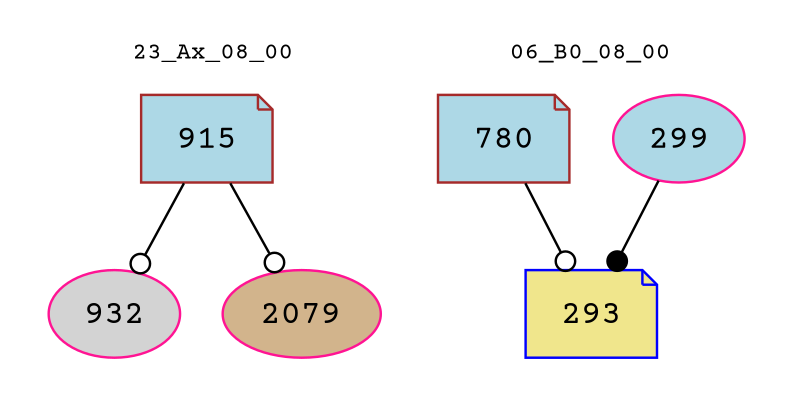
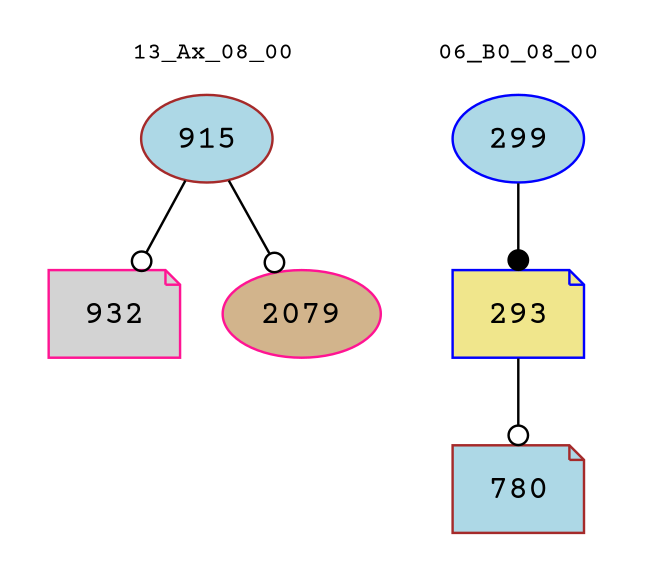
  digraph {
    fontname="Courier Prime"
    node [color=deeppink fillcolor=lightblue fontname="Courier Prime" shape=ellipse style=filled]
    edge [arrowhead=odot color=black fontname="Courier Prime"]
-   n1 [fillcolor=lightgrey label=932]
-   n2 [color=brown label=915 shape=note]
+   n1 [fillcolor=lightgrey label=932 shape=note]
+   n2 [color=brown label=915]
    n3 [fillcolor=tan label=2079]
-   n4 [label=299]
+   n4 [color=blue label=299]
    n5 [color=blue fillcolor=khaki label=293 shape=note]
    n6 [color=brown label=780 shape=note]
    subgraph cluster_1 {
      color=white
      fontsize=10
-     label="23_Ax_08_00"
+     label="13_Ax_08_00"
      n1
      n2
      n3
    }
    subgraph cluster_2 {
      color=white
      fontsize=10
      label="06_B0_08_00"
      n4
      n5
      n6
    }
    n2 -> n1
    n2 -> n3
    n4 -> n5 [arrowhead=dot]
-   n6 -> n5
+   n5 -> n6
  }
